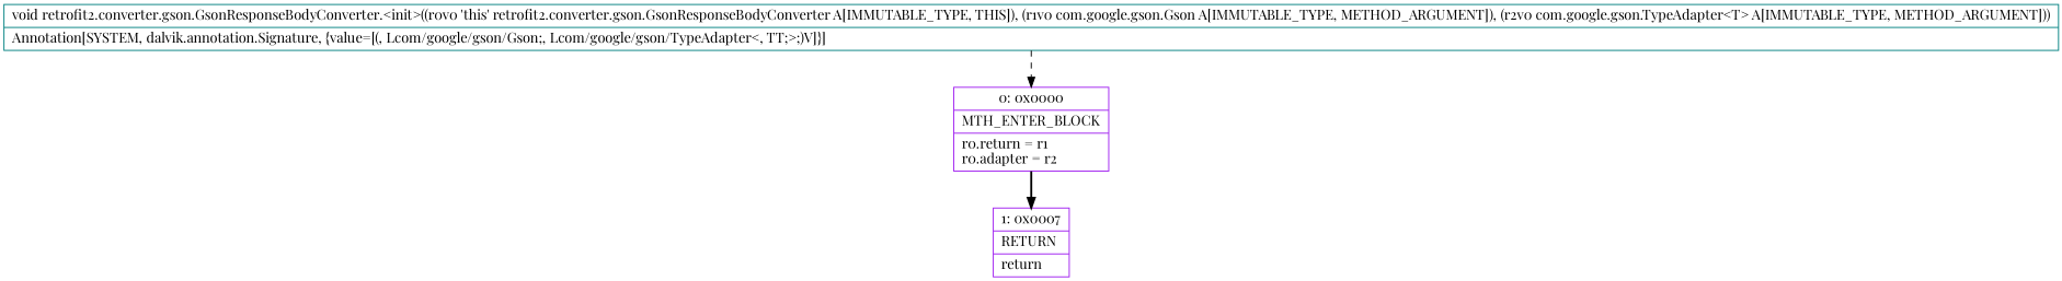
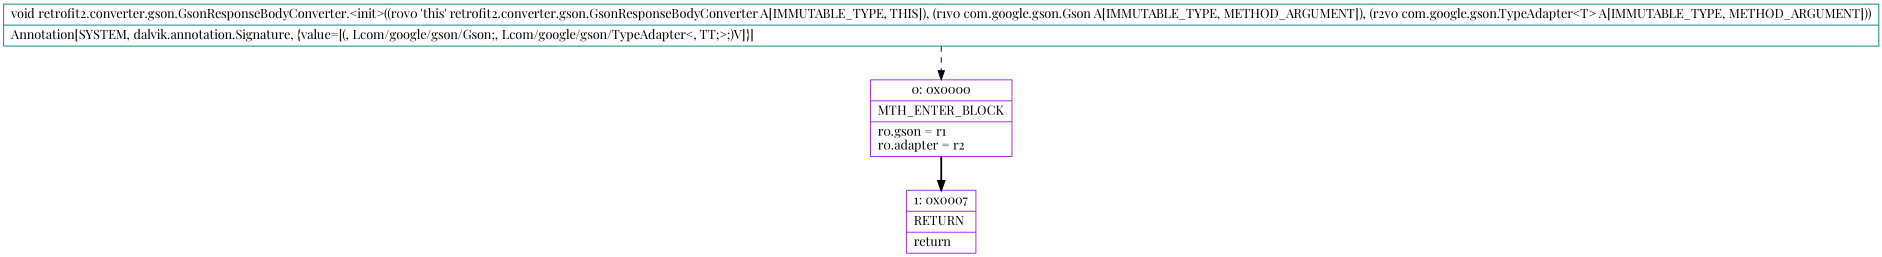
  digraph {
    fontname="Playfair Display"
    node [shape=record color=purple fontname="Playfair Display"]
    edge [fontname="Playfair Display"]
-   n1 [label="{0\:\ 0x0000|MTH_ENTER_BLOCK\l|r0.return = r1\lr0.adapter = r2\l}"]
+   n1 [label="{0\:\ 0x0000|MTH_ENTER_BLOCK\l|r0.gson = r1\lr0.adapter = r2\l}"]
    n2 [label="{1\:\ 0x0007|RETURN\l|return\l}"]
    n3 [label="{void retrofit2.converter.gson.GsonResponseBodyConverter.\<init\>((r0v0 'this' retrofit2.converter.gson.GsonResponseBodyConverter A[IMMUTABLE_TYPE, THIS]), (r1v0 com.google.gson.Gson A[IMMUTABLE_TYPE, METHOD_ARGUMENT]), (r2v0 com.google.gson.TypeAdapter\<T\> A[IMMUTABLE_TYPE, METHOD_ARGUMENT]))  | Annotation[SYSTEM, dalvik.annotation.Signature, \{value=[(, Lcom\/google\/gson\/Gson;, Lcom\/google\/gson\/TypeAdapter\<, TT;\>;)V]\}]\l}" color=teal]
    n1 -> n2 [style=bold]
    n3 -> n1 [style=dashed]
  }
